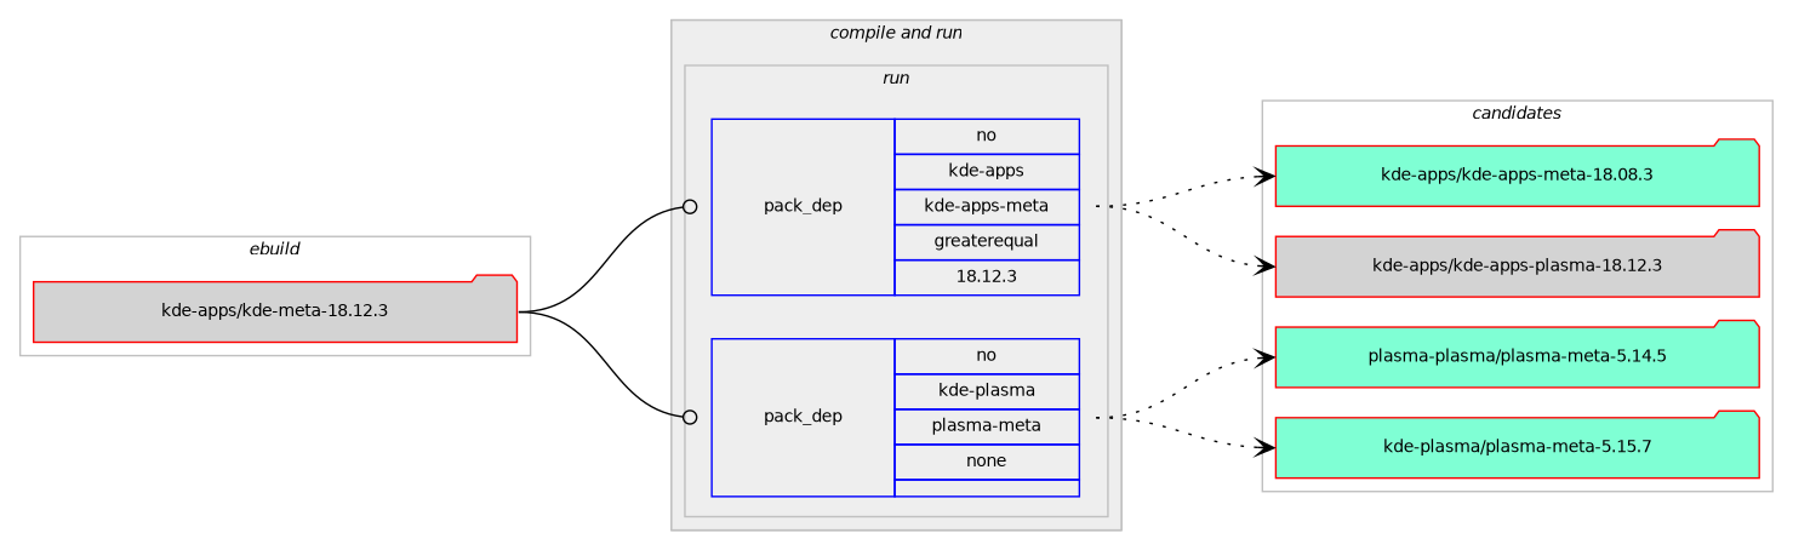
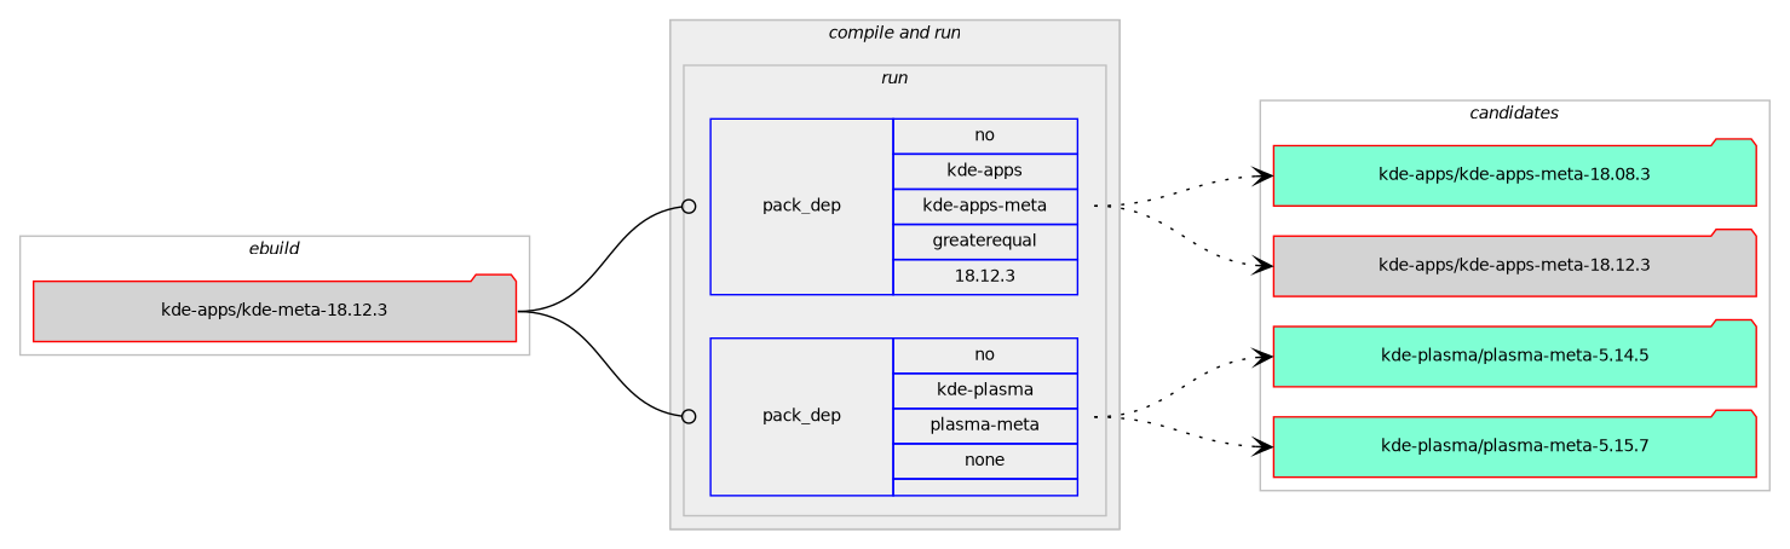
  digraph {
    compound=true
    concentrate=true
    fontname=Helvetica
    fontsize=10
    newrank=true
    rankdir=LR
    ranksep=1.5
    node [color=red fillcolor=aquamarine fontname=Helvetica fontsize=10 shape=folder style=filled]
    edge [arrowhead=vee headport=w style=dotted tailport=e weight=100]
    n1 [fillcolor=lightgrey label="kde-apps/kde-meta-18.12.3" width=4]
    n2 [color=blue label=<<TABLE BORDER="0" CELLBORDER="1" CELLSPACING="0" CELLPADDING="4" WIDTH="220"><TR><TD ROWSPAN="6" CELLPADDING="30">pack_dep</TD></TR><TR><TD WIDTH="110">no</TD></TR><TR><TD>kde-apps</TD></TR><TR><TD>kde-apps-meta</TD></TR><TR><TD>greaterequal</TD></TR><TR><TD>18.12.3</TD></TR></TABLE>> shape=none fillcolor="" style=""]
    n3 [color=blue label=<<TABLE BORDER="0" CELLBORDER="1" CELLSPACING="0" CELLPADDING="4" WIDTH="220"><TR><TD ROWSPAN="6" CELLPADDING="30">pack_dep</TD></TR><TR><TD WIDTH="110">no</TD></TR><TR><TD>kde-plasma</TD></TR><TR><TD>plasma-meta</TD></TR><TR><TD>none</TD></TR><TR><TD></TD></TR></TABLE>> shape=none fillcolor="" style=""]
    n4 [label="kde-apps/kde-apps-meta-18.08.3" width=4]
-   n5 [fillcolor=lightgrey label="kde-apps/kde-apps-plasma-18.12.3" width=4]
-   n6 [label="plasma-plasma/plasma-meta-5.14.5" width=4]
+   n5 [fillcolor=lightgrey label="kde-apps/kde-apps-meta-18.12.3" width=4]
+   n6 [label="kde-plasma/plasma-meta-5.14.5" width=4]
    n7 [label="kde-plasma/plasma-meta-5.15.7" width=4]
    subgraph cluster_1 {
      color=gray
      label=<<i>dependencies</i>>
      subgraph cluster_2 {
        color=gray
        fillcolor="#eeeeee"
        label=<<i>compile</i>>
        style=filled
      }
      subgraph cluster_3 {
        color=gray
        fillcolor="#eeeeee"
        label=<<i>compile and run</i>>
        style=filled
      }
      subgraph cluster_4 {
        color=gray
        fillcolor="#eeeeee"
        label=<<i>run</i>>
        style=filled
        subgraph sub_5 {
          color=gray
          fillcolor="#eeeeee"
          label=<<i>run</i>>
          style=filled
          n2
        }
        subgraph sub_6 {
          color=gray
          fillcolor="#eeeeee"
          label=<<i>run</i>>
          style=filled
          n3
        }
      }
    }
    subgraph cluster_7 {
      color=gray
      label=<<i>ebuild</i>>
      rank=same
      n1
    }
    subgraph cluster_8 {
      color=gray
      label=<<i>candidates</i>>
      rank=same
      subgraph sub_9 {
        color=black
        label=<<i>candidates</i>>
        nodesep=1
        rank=same
        n4
        n5
      }
      subgraph sub_10 {
        color=black
        label=<<i>candidates</i>>
        nodesep=1
        rank=same
        n6
        n7
      }
    }
    n1 -> n2 [arrowhead=odot style=solid weight=20]
    n1 -> n3 [arrowhead=odot style=solid weight=20]
    n2 -> n4
    n2 -> n5
    n3 -> n6
    n3 -> n7
  }
